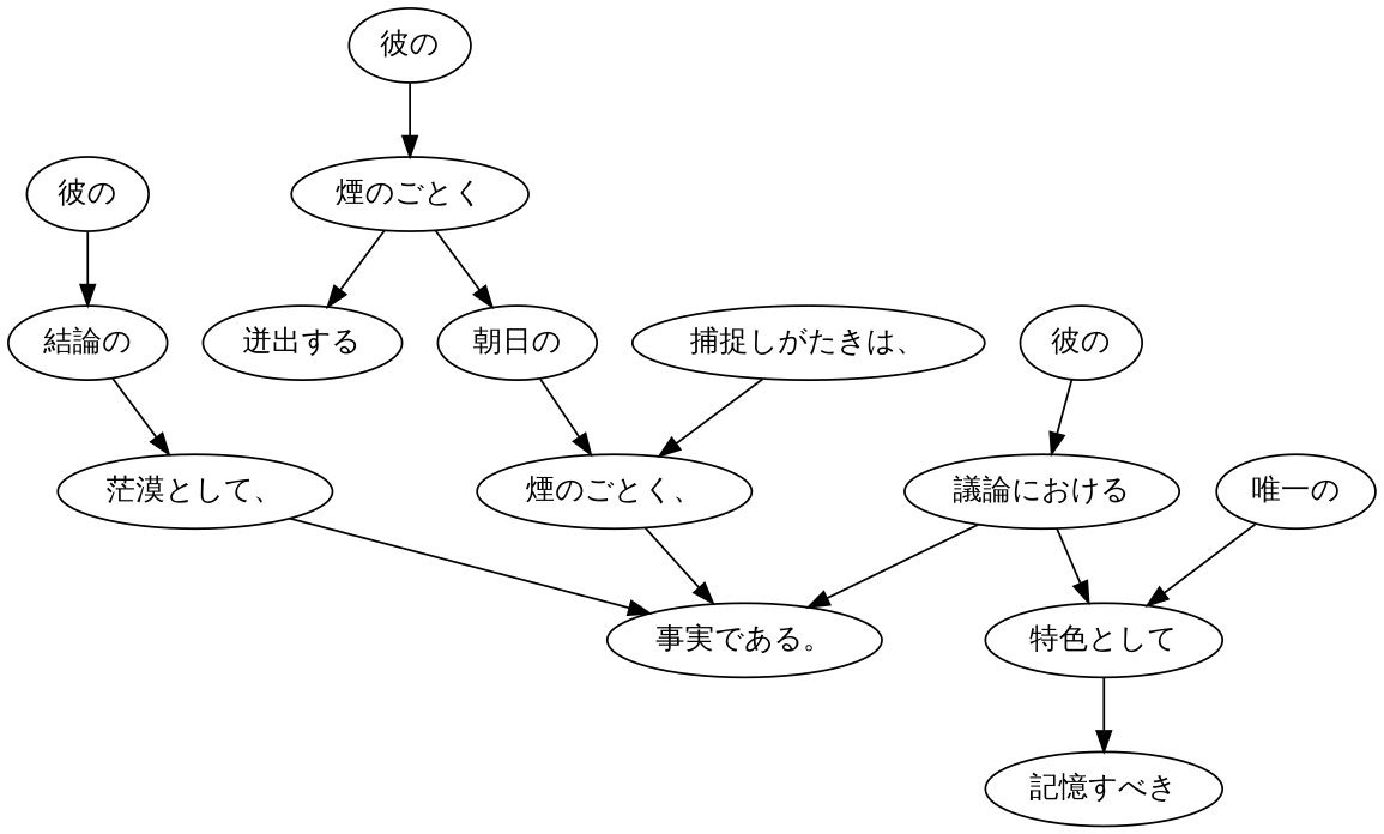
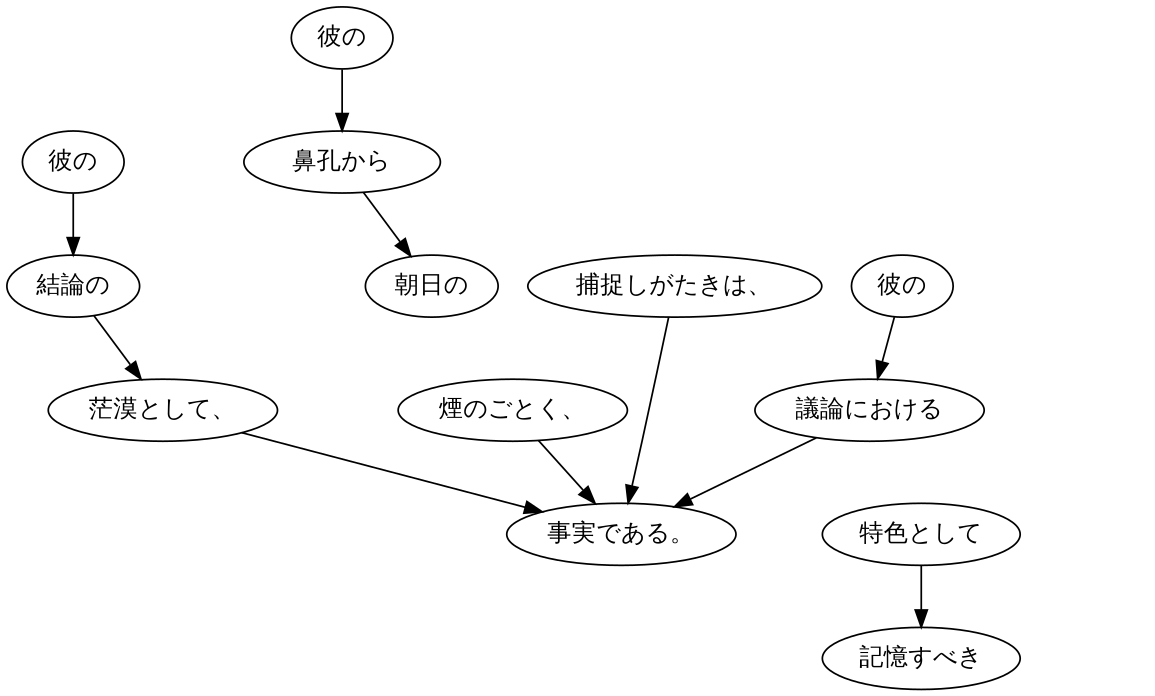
  digraph {
    n1 [label="彼の"]
    n2 [label="結論の"]
    n3 [label="茫漠として、"]
    n4 [label="事実である。"]
    n5 [label="彼の"]
-   n6 [label="煙のごとく"]
-   n7 [label="迸出する"]
+   n6 [label="鼻孔から"]
    n8 [label="朝日の"]
    n9 [label="煙のごとく、"]
    n10 [label="捕捉しがたきは、"]
    n11 [label="彼の"]
    n12 [label="議論における"]
    n13 [label="特色として"]
    n14 [label="記憶すべき"]
-   n15 [label="唯一の"]
    n1 -> n2
    n2 -> n3
    n3 -> n4
    n5 -> n6
-   n6 -> n7
    n6 -> n8
-   n8 -> n9
    n9 -> n4
-   n10 -> n9
+   n10 -> n4
    n11 -> n12
    n12 -> n4
-   n12 -> n13
    n13 -> n14
-   n15 -> n13
  }
